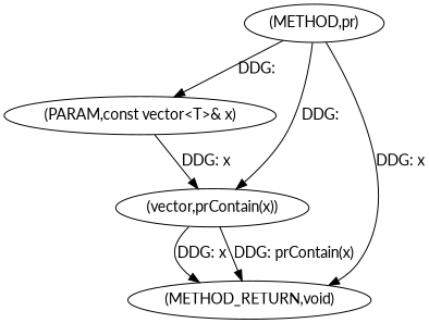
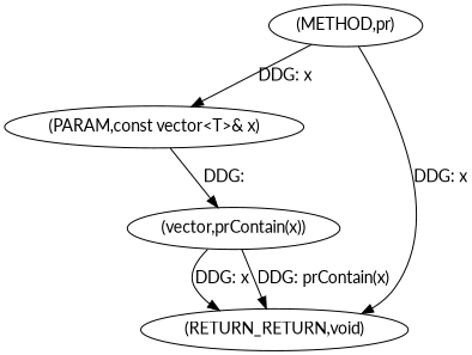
  digraph {
    fontname=Lato
    node [fontname=Lato]
    edge [fontname=Lato]
    n1 [label="(METHOD,pr)"]
    n2 [label="(PARAM,const vector<T>& x)"]
    n3 [label="(vector,prContain(x))"]
-   n4 [label="(METHOD_RETURN,void)"]
-   n1 -> n2 [label="DDG: "]
-   n1 -> n3 [label="DDG: "]
+   n4 [label="(RETURN_RETURN,void)"]
+   n1 -> n2 [label="DDG: x"]
    n1 -> n4 [label="DDG: x"]
-   n2 -> n3 [label="DDG: x"]
+   n2 -> n3 [label="DDG: "]
    n3 -> n4 [label="DDG: x"]
    n3 -> n4 [label="DDG: prContain(x)"]
  }
